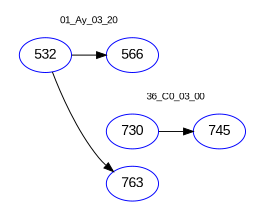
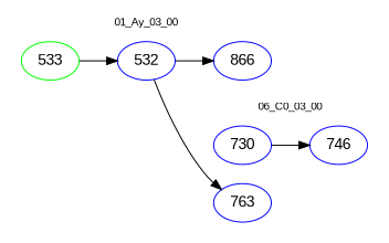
  digraph {
    fontname="Liberation Sans"
    rankdir=LR
    node [color=blue fontname="Liberation Sans"]
    edge [color=black fontname="Liberation Sans"]
+   n1 [color=green label=533]
    n2 [label=532]
-   n3 [label=566]
+   n3 [label=866]
    n4 [label=730]
-   n5 [label=745]
+   n5 [label=746]
    n6 [label=763]
    subgraph cluster_1 {
      color=white
      fontsize=10
-     label="01_Ay_03_20"
+     label="01_Ay_03_00"
+     n1
      n2
      n3
    }
    subgraph cluster_2 {
      color=white
      fontsize=10
-     label="36_C0_03_00"
+     label="06_C0_03_00"
      n4
      n5
      n6
    }
+   n1 -> n2
    n2 -> n3
    n2 -> n6
    n4 -> n5
  }
